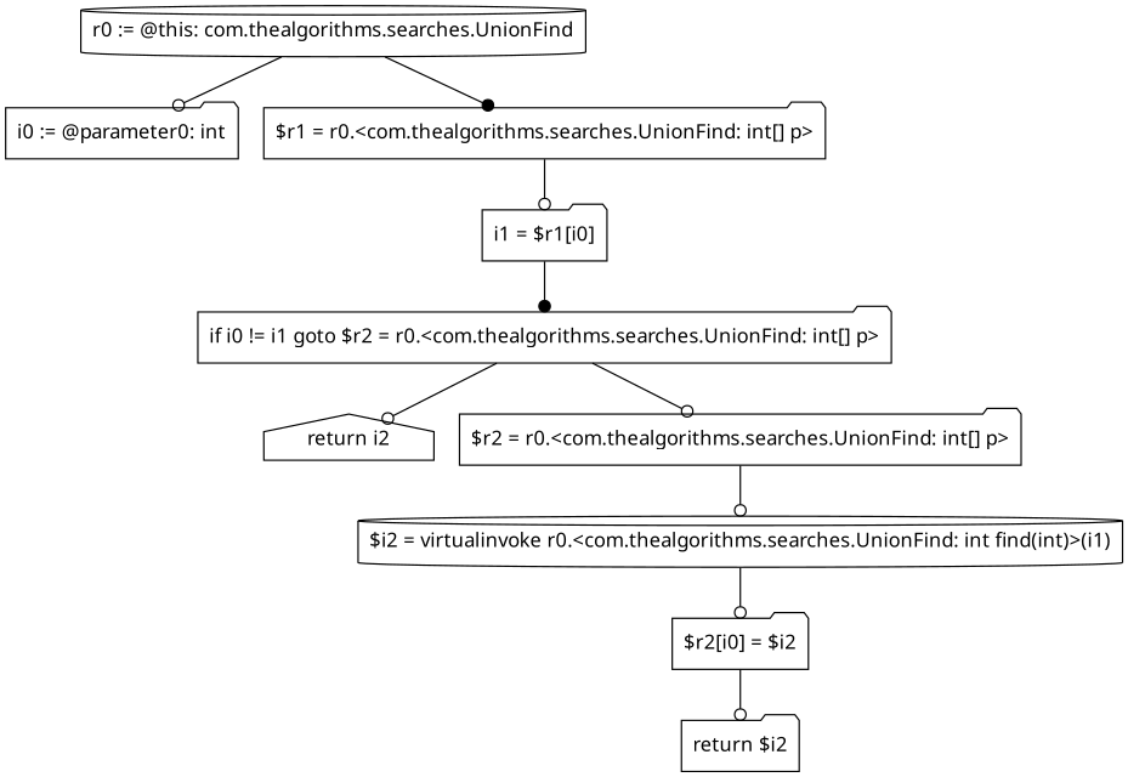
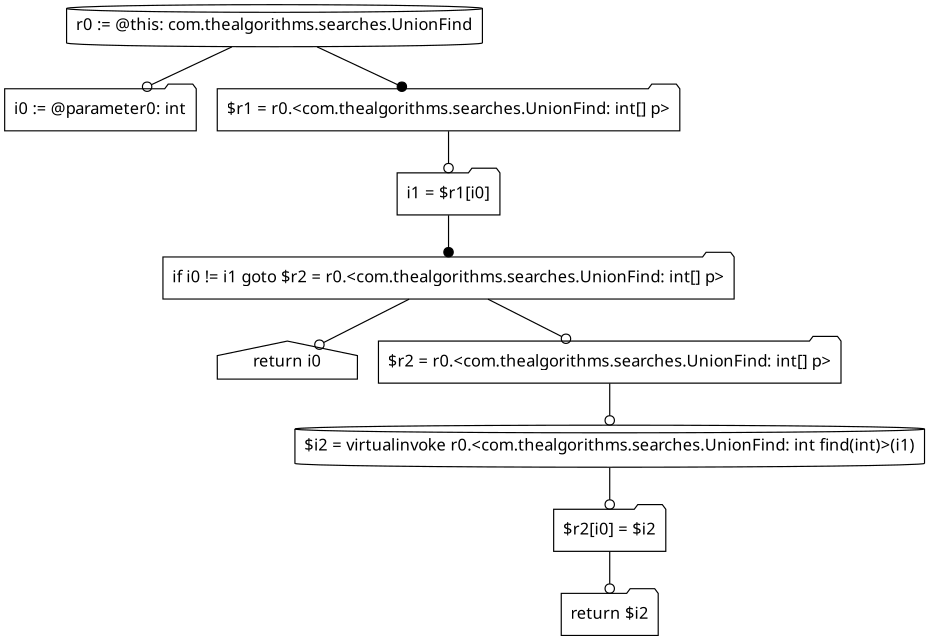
  digraph {
    fontname="Noto Sans"
    node [fontname="Noto Sans" shape=folder]
    edge [arrowhead=odot fontname="Noto Sans"]
    "r0 := @this: com.thealgorithms.searches.UnionFind" [shape=cylinder]
    "i0 := @parameter0: int"
    "$r1 = r0.<com.thealgorithms.searches.UnionFind: int[] p>"
    "i1 = $r1[i0]"
    "if i0 != i1 goto $r2 = r0.<com.thealgorithms.searches.UnionFind: int[] p>"
-   "return i0" [shape=house label="return i2"]
+   "return i0" [shape=house]
    "$r2 = r0.<com.thealgorithms.searches.UnionFind: int[] p>"
    "$i2 = virtualinvoke r0.<com.thealgorithms.searches.UnionFind: int find(int)>(i1)" [shape=cylinder]
    "$r2[i0] = $i2"
    "return $i2"
    "r0 := @this: com.thealgorithms.searches.UnionFind" -> "i0 := @parameter0: int"
    "r0 := @this: com.thealgorithms.searches.UnionFind" -> "$r1 = r0.<com.thealgorithms.searches.UnionFind: int[] p>" [arrowhead=dot]
    "$r1 = r0.<com.thealgorithms.searches.UnionFind: int[] p>" -> "i1 = $r1[i0]"
    "i1 = $r1[i0]" -> "if i0 != i1 goto $r2 = r0.<com.thealgorithms.searches.UnionFind: int[] p>" [arrowhead=dot]
    "if i0 != i1 goto $r2 = r0.<com.thealgorithms.searches.UnionFind: int[] p>" -> "return i0"
    "if i0 != i1 goto $r2 = r0.<com.thealgorithms.searches.UnionFind: int[] p>" -> "$r2 = r0.<com.thealgorithms.searches.UnionFind: int[] p>"
    "$r2 = r0.<com.thealgorithms.searches.UnionFind: int[] p>" -> "$i2 = virtualinvoke r0.<com.thealgorithms.searches.UnionFind: int find(int)>(i1)"
    "$i2 = virtualinvoke r0.<com.thealgorithms.searches.UnionFind: int find(int)>(i1)" -> "$r2[i0] = $i2"
    "$r2[i0] = $i2" -> "return $i2"
  }
